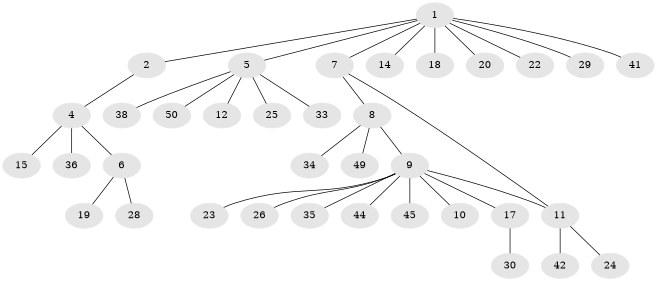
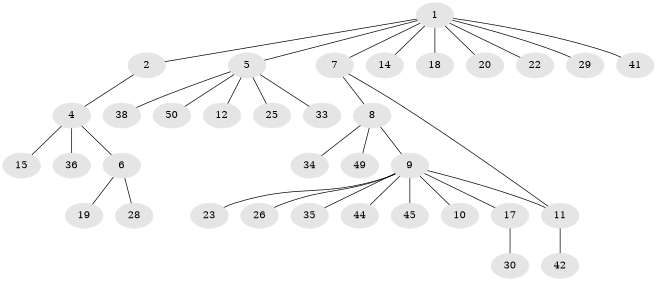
  graph {
    node [color=gray90 style=filled]
    1 [super="+3"]
    2
    5 [super="+13"]
    7 [super="+37"]
    14 [super="+27"]
    18 [super="+48"]
    20
    22
    29
    41
    4 [super="+16"]
    12
    25
    33
    38
    50
    8 [super="+39"]
    11 [super="+21"]
    6 [super="+46"]
    15 [super="+32"]
    36
    19
    28
    9 [super="+47"]
    34
    49
-   24
    42
    10 [super="+40"]
    17 [super="+31"]
    23
    26
    35
    44
    45
    30
    1 -- 2
    1 -- 5
    1 -- 7
    1 -- 14
    1 -- 18
    1 -- 20
    1 -- 22
    1 -- 29
    1 -- 41
    2 -- 4
    5 -- 12
    5 -- 25
    5 -- 33
    5 -- 38
    5 -- 50
    7 -- 8
    7 -- 11
    4 -- 6
    4 -- 15
    4 -- 36
    8 -- 9
    8 -- 34
    8 -- 49
-   11 -- 24
    11 -- 42
    6 -- 19
    6 -- 28
    9 -- 11
    9 -- 10
    9 -- 17
    9 -- 23
    9 -- 26
    9 -- 35
    9 -- 44
    9 -- 45
    17 -- 30
  }
